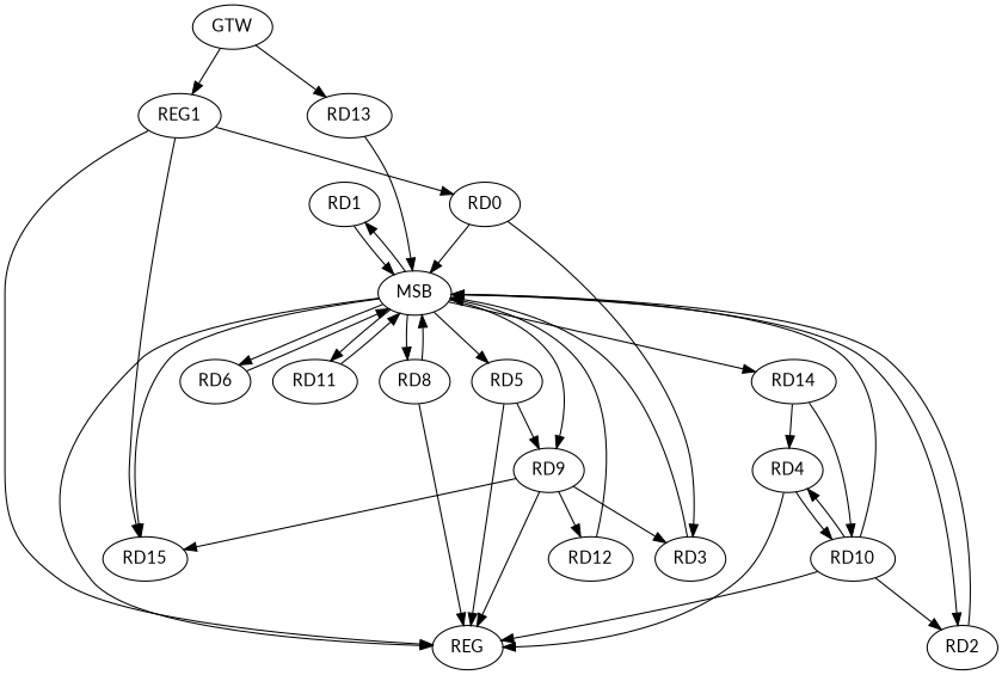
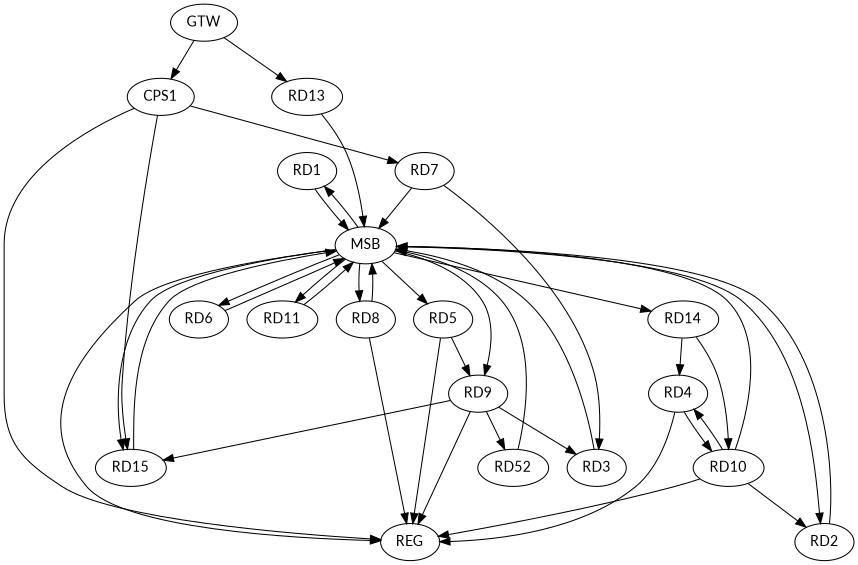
  strict digraph {
    fontname=Lato
    node [fontname=Lato]
    edge [fontname=Lato]
    n1 [label=RD1]
    n2 [label=MSB]
    n3 [label=RD2]
    n4 [label=REG]
    n5 [label=RD5]
    n6 [label=RD9]
    n7 [label=RD6]
    n8 [label=RD8]
    n9 [label=RD15]
    n10 [label=RD11]
    n11 [label=RD14]
    n12 [label=RD3]
    n13 [label=RD4]
    n14 [label=RD10]
-   n15 [label=RD12]
-   n16 [label=RD0]
+   n15 [label=RD52]
+   n16 [label=RD7]
    n17 [label=RD13]
-   n18 [label=REG1]
+   n18 [label=CPS1]
    n19 [label=GTW]
    n1 -> n2
    n2 -> n1
    n2 -> n3
    n2 -> n4
    n2 -> n5
    n2 -> n6
    n2 -> n7
    n2 -> n8
    n2 -> n9
    n2 -> n10
    n2 -> n11
    n3 -> n2
    n5 -> n4
    n5 -> n6
    n6 -> n4
    n6 -> n9
    n6 -> n12
    n6 -> n15
    n7 -> n2
    n8 -> n2
    n8 -> n4
+   n9 -> n2
    n10 -> n2
    n11 -> n13
    n11 -> n14
    n12 -> n2
    n13 -> n4
    n13 -> n14
    n14 -> n2
    n14 -> n3
    n14 -> n4
    n14 -> n13
    n15 -> n2
    n16 -> n2
    n16 -> n12
    n17 -> n2
    n18 -> n4
    n18 -> n9
    n18 -> n16
    n19 -> n17
    n19 -> n18
  }
